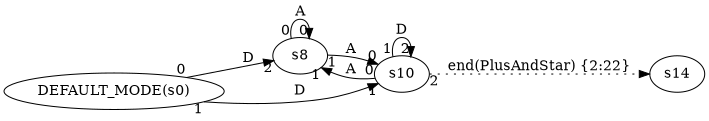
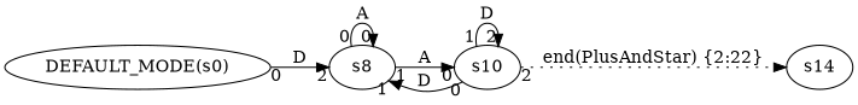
  digraph {
    rankdir=LR
    edge [headlabel=2 taillabel=0]
    "DEFAULT_MODE(s0)"
    s8
    s10
    s14
    "DEFAULT_MODE(s0)" -> s8 [label=D]
-   "DEFAULT_MODE(s0)" -> s10 [headlabel=1 label=D taillabel=1]
    s8 -> s8 [headlabel=0 label=A]
    s8 -> s10 [headlabel=0 label=A taillabel=1]
-   s10 -> s8 [headlabel=1 label=A]
+   s10 -> s8 [headlabel=1 label=D]
    s10 -> s10 [label=D taillabel=1]
    s10 -> s14 [label="end(PlusAndStar) {2:22}" style=dotted taillabel=2 headlabel=""]
  }
